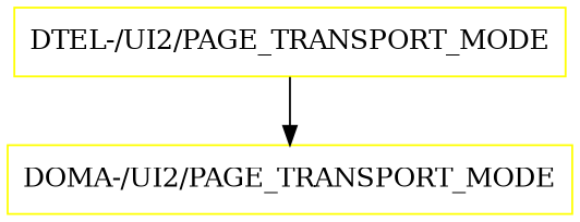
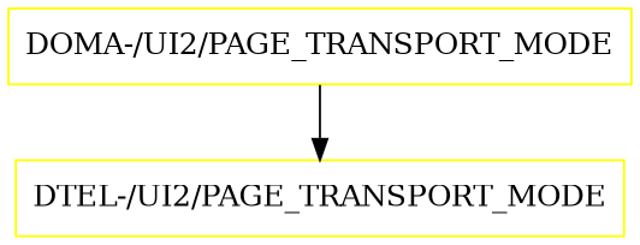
  digraph {
    node [color=yellow shape=box]
    "DTEL-/UI2/PAGE_TRANSPORT_MODE"
    "DOMA-/UI2/PAGE_TRANSPORT_MODE"
-   "DTEL-/UI2/PAGE_TRANSPORT_MODE" -> "DOMA-/UI2/PAGE_TRANSPORT_MODE"
+   "DOMA-/UI2/PAGE_TRANSPORT_MODE" -> "DTEL-/UI2/PAGE_TRANSPORT_MODE"
  }
